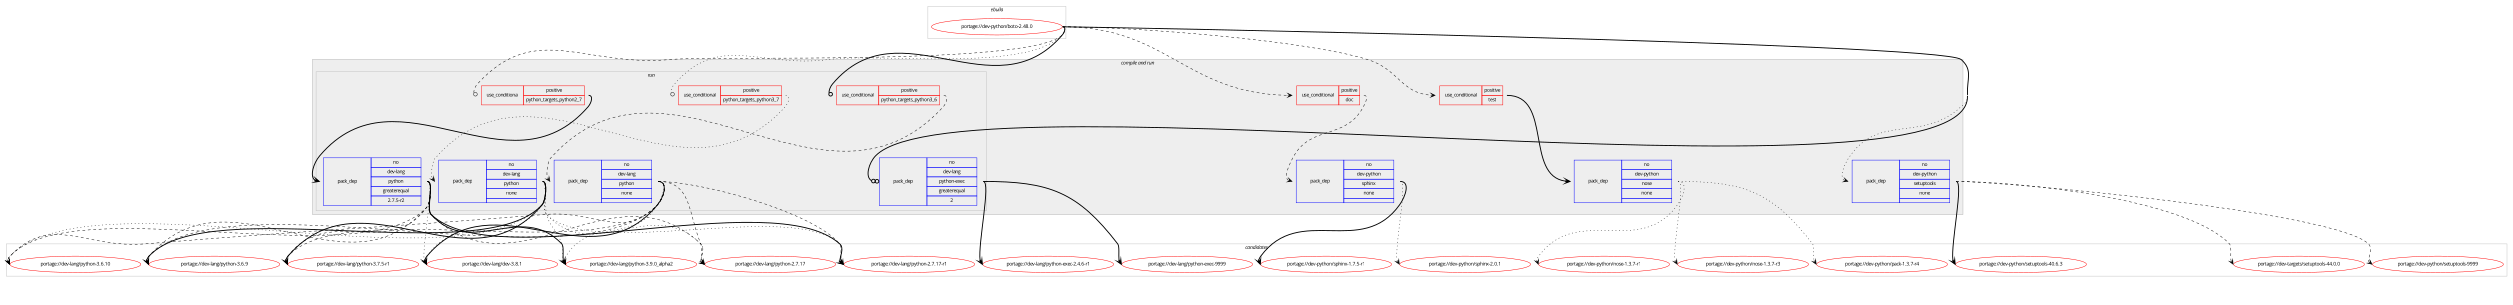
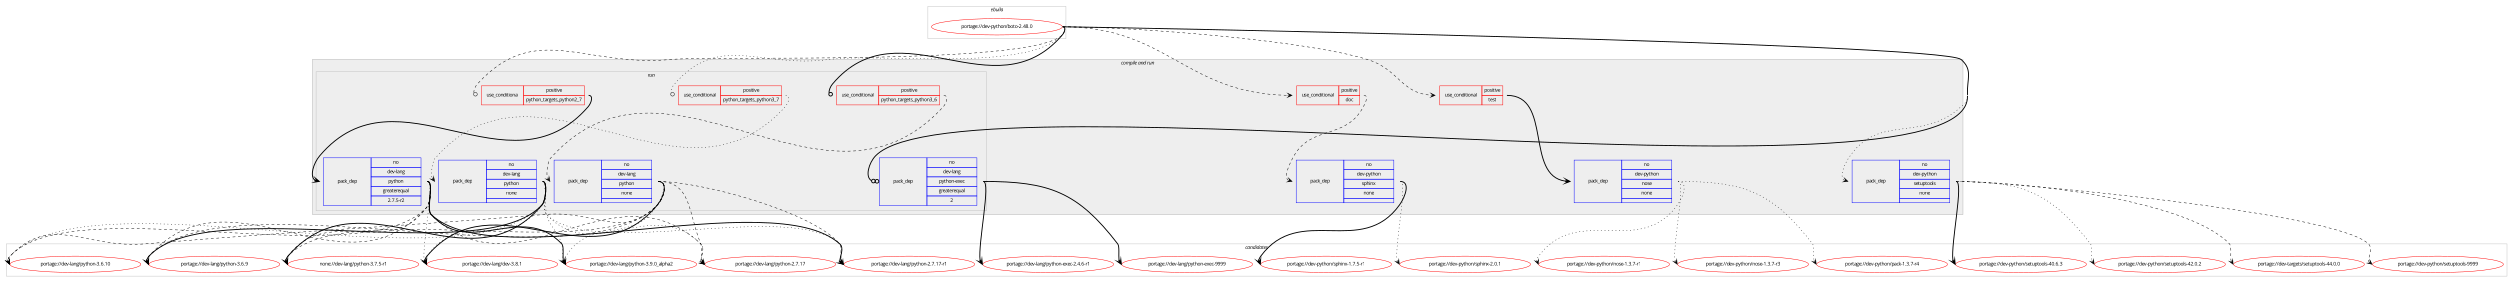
  digraph {
    compound=true
    concentrate=true
    fontname="Open Sans"
    fontsize=10
    newrank=true
    rankdir=TB
    ranksep=1.5
    node [color=red fontname="Open Sans" fontsize=10]
    edge [arrowhead=vee fontname="Open Sans" headport=w style=dashed tailport=e weight=100]
    n1 [label="portage://dev-python/boto-2.48.0" width=4]
    n2 [color=blue label=<<TABLE BORDER="0" CELLBORDER="1" CELLSPACING="0" CELLPADDING="4" WIDTH="220"><TR><TD ROWSPAN="6" CELLPADDING="30">pack_dep</TD></TR><TR><TD WIDTH="110">no</TD></TR><TR><TD>dev-python</TD></TR><TR><TD>sphinx</TD></TR><TR><TD>none</TD></TR><TR><TD></TD></TR></TABLE>> shape=none]
    n3 [label=<<TABLE BORDER="0" CELLBORDER="1" CELLSPACING="0" CELLPADDING="4"><TR><TD ROWSPAN="3" CELLPADDING="10">use_conditional</TD></TR><TR><TD>positive</TD></TR><TR><TD>doc</TD></TR></TABLE>> shape=none]
    n4 [color=blue label=<<TABLE BORDER="0" CELLBORDER="1" CELLSPACING="0" CELLPADDING="4" WIDTH="220"><TR><TD ROWSPAN="6" CELLPADDING="30">pack_dep</TD></TR><TR><TD WIDTH="110">no</TD></TR><TR><TD>dev-python</TD></TR><TR><TD>nose</TD></TR><TR><TD>none</TD></TR><TR><TD></TD></TR></TABLE>> shape=none]
    n5 [label=<<TABLE BORDER="0" CELLBORDER="1" CELLSPACING="0" CELLPADDING="4"><TR><TD ROWSPAN="3" CELLPADDING="10">use_conditional</TD></TR><TR><TD>positive</TD></TR><TR><TD>test</TD></TR></TABLE>> shape=none]
    n6 [color=blue label=<<TABLE BORDER="0" CELLBORDER="1" CELLSPACING="0" CELLPADDING="4" WIDTH="220"><TR><TD ROWSPAN="6" CELLPADDING="30">pack_dep</TD></TR><TR><TD WIDTH="110">no</TD></TR><TR><TD>dev-python</TD></TR><TR><TD>setuptools</TD></TR><TR><TD>none</TD></TR><TR><TD></TD></TR></TABLE>> shape=none]
    n7 [color=blue label=<<TABLE BORDER="0" CELLBORDER="1" CELLSPACING="0" CELLPADDING="4" WIDTH="220"><TR><TD ROWSPAN="6" CELLPADDING="30">pack_dep</TD></TR><TR><TD WIDTH="110">no</TD></TR><TR><TD>dev-lang</TD></TR><TR><TD>python</TD></TR><TR><TD>greaterequal</TD></TR><TR><TD>2.7.5-r2</TD></TR></TABLE>> shape=none]
    n8 [label=<<TABLE BORDER="0" CELLBORDER="1" CELLSPACING="0" CELLPADDING="4"><TR><TD ROWSPAN="3" CELLPADDING="10">use_conditional</TD></TR><TR><TD>positive</TD></TR><TR><TD>python_targets_python2_7</TD></TR></TABLE>> shape=none]
    n9 [color=blue label=<<TABLE BORDER="0" CELLBORDER="1" CELLSPACING="0" CELLPADDING="4" WIDTH="220"><TR><TD ROWSPAN="6" CELLPADDING="30">pack_dep</TD></TR><TR><TD WIDTH="110">no</TD></TR><TR><TD>dev-lang</TD></TR><TR><TD>python</TD></TR><TR><TD>none</TD></TR><TR><TD></TD></TR></TABLE>> shape=none]
    n10 [label=<<TABLE BORDER="0" CELLBORDER="1" CELLSPACING="0" CELLPADDING="4"><TR><TD ROWSPAN="3" CELLPADDING="10">use_conditional</TD></TR><TR><TD>positive</TD></TR><TR><TD>python_targets_python3_6</TD></TR></TABLE>> shape=none]
    n11 [color=blue label=<<TABLE BORDER="0" CELLBORDER="1" CELLSPACING="0" CELLPADDING="4" WIDTH="220"><TR><TD ROWSPAN="6" CELLPADDING="30">pack_dep</TD></TR><TR><TD WIDTH="110">no</TD></TR><TR><TD>dev-lang</TD></TR><TR><TD>python</TD></TR><TR><TD>none</TD></TR><TR><TD></TD></TR></TABLE>> shape=none]
    n12 [label=<<TABLE BORDER="0" CELLBORDER="1" CELLSPACING="0" CELLPADDING="4"><TR><TD ROWSPAN="3" CELLPADDING="10">use_conditional</TD></TR><TR><TD>positive</TD></TR><TR><TD>python_targets_python3_7</TD></TR></TABLE>> shape=none]
    n13 [color=blue label=<<TABLE BORDER="0" CELLBORDER="1" CELLSPACING="0" CELLPADDING="4" WIDTH="220"><TR><TD ROWSPAN="6" CELLPADDING="30">pack_dep</TD></TR><TR><TD WIDTH="110">no</TD></TR><TR><TD>dev-lang</TD></TR><TR><TD>python-exec</TD></TR><TR><TD>greaterequal</TD></TR><TR><TD>2</TD></TR></TABLE>> shape=none]
    n14 [label="portage://dev-python/sphinx-2.0.1" width=4]
    n15 [label="portage://dev-python/sphinx-1.7.5-r1" width=4]
    n16 [label="portage://dev-python/pack-1.3.7-r4" width=4]
    n17 [label="portage://dev-python/nose-1.3.7-r3" width=4]
    n18 [label="portage://dev-python/nose-1.3.7-r1" width=4]
    n19 [label="portage://dev-python/setuptools-9999" width=4]
    n20 [label="portage://dev-targets/setuptools-44.0.0" width=4]
+   n21 [label="portage://dev-python/setuptools-42.0.2" width=4]
    n22 [label="portage://dev-python/setuptools-40.6.3" width=4]
    n23 [label="portage://dev-lang/python-3.9.0_alpha2" width=4]
    n24 [label="portage://dev-lang/dev-3.8.1" width=4]
-   n25 [label="portage://dev-lang/python-3.7.5-r1" width=4]
+   n25 [label="none://dev-lang/python-3.7.5-r1" width=4]
    n26 [label="portage://dev-lang/python-3.6.9" width=4]
    n27 [label="portage://dev-lang/python-3.6.10" width=4]
    n28 [label="portage://dev-lang/python-2.7.17-r1" width=4]
    n29 [label="portage://dev-lang/python-2.7.17" width=4]
    n30 [label="portage://dev-lang/python-exec-9999" width=4]
    n31 [label="portage://dev-lang/python-exec-2.4.6-r1" width=4]
    subgraph cluster_1 {
      color=gray
      label=<<i>ebuild</i>>
      rank=same
      n1
    }
    subgraph cluster_2 {
      color=gray
      label=<<i>dependencies</i>>
      subgraph cluster_3 {
        color=gray
        fillcolor="#eeeeee"
        label=<<i>compile</i>>
        style=filled
        subgraph sub_4 {
          color=gray
          fillcolor="#eeeeee"
          label=<<i>compile</i>>
          style=filled
          n3
          subgraph sub_5 {
            color=gray
            fillcolor="#eeeeee"
            label=<<i>compile</i>>
            style=filled
            n2
          }
        }
        subgraph sub_6 {
          color=gray
          fillcolor="#eeeeee"
          label=<<i>compile</i>>
          style=filled
          n5
          subgraph sub_7 {
            color=gray
            fillcolor="#eeeeee"
            label=<<i>compile</i>>
            style=filled
            n4
          }
        }
        subgraph sub_8 {
          color=gray
          fillcolor="#eeeeee"
          label=<<i>compile</i>>
          style=filled
          n6
        }
      }
      subgraph cluster_9 {
        color=gray
        fillcolor="#eeeeee"
        label=<<i>compile and run</i>>
        style=filled
      }
      subgraph cluster_10 {
        color=gray
        fillcolor="#eeeeee"
        label=<<i>run</i>>
        style=filled
        subgraph sub_11 {
          color=gray
          fillcolor="#eeeeee"
          label=<<i>run</i>>
          style=filled
          n8
          subgraph sub_12 {
            color=gray
            fillcolor="#eeeeee"
            label=<<i>run</i>>
            style=filled
            n7
          }
        }
        subgraph sub_13 {
          color=gray
          fillcolor="#eeeeee"
          label=<<i>run</i>>
          style=filled
          n10
          subgraph sub_14 {
            color=gray
            fillcolor="#eeeeee"
            label=<<i>run</i>>
            style=filled
            n9
          }
        }
        subgraph sub_15 {
          color=gray
          fillcolor="#eeeeee"
          label=<<i>run</i>>
          style=filled
          n12
          subgraph sub_16 {
            color=gray
            fillcolor="#eeeeee"
            label=<<i>run</i>>
            style=filled
            n11
          }
        }
        subgraph sub_17 {
          color=gray
          fillcolor="#eeeeee"
          label=<<i>run</i>>
          style=filled
          n13
        }
      }
    }
    subgraph cluster_18 {
      color=gray
      label=<<i>candidates</i>>
      rank=same
      subgraph sub_19 {
        color=black
        label=<<i>candidates</i>>
        nodesep=1
        rank=same
        n14
        n15
      }
      subgraph sub_20 {
        color=black
        label=<<i>candidates</i>>
        nodesep=1
        rank=same
        n16
        n17
        n18
      }
      subgraph sub_21 {
        color=black
        label=<<i>candidates</i>>
        nodesep=1
        rank=same
        n19
        n20
+       n21
        n22
      }
      subgraph sub_22 {
        color=black
        label=<<i>candidates</i>>
        nodesep=1
        rank=same
        n23
        n24
        n25
        n26
        n27
        n28
        n29
      }
      subgraph sub_23 {
        color=black
        label=<<i>candidates</i>>
        nodesep=1
        rank=same
        n23
        n24
        n25
        n26
        n27
        n28
        n29
      }
      subgraph sub_24 {
        color=black
        label=<<i>candidates</i>>
        nodesep=1
        rank=same
        n23
        n24
        n25
        n26
        n27
        n28
        n29
      }
      subgraph sub_25 {
        color=black
        label=<<i>candidates</i>>
        nodesep=1
        rank=same
        n30
        n31
      }
    }
    n1 -> n3 [weight=20]
    n1 -> n5 [weight=20]
    n1 -> n6 [style=dotted weight=20]
    n1 -> n8 [arrowhead=odot weight=20]
    n1 -> n10 [arrowhead=odot style=bold weight=20]
    n1 -> n12 [arrowhead=odot style=dotted weight=20]
    n1 -> n13 [arrowhead=odot style=bold weight=20]
    n2 -> n14 [style=dotted]
    n2 -> n15 [style=bold]
    n3 -> n2 [weight=20]
    n4 -> n16 [style=dotted]
    n4 -> n17 [style=dotted]
    n4 -> n18 [style=dotted]
    n5 -> n4 [style=bold weight=20]
    n6 -> n19
    n6 -> n20
+   n6 -> n21 [style=dotted]
    n6 -> n22 [style=bold]
    n7 -> n23 [style=bold]
    n7 -> n24 [style=dotted]
    n7 -> n25
    n7 -> n26
    n7 -> n27
    n7 -> n28 [style=bold]
    n7 -> n29
    n8 -> n7 [style=bold weight=20]
    n9 -> n23 [style=dotted]
    n9 -> n24 [style=bold]
    n9 -> n25
    n9 -> n26
    n9 -> n27
    n9 -> n28
    n9 -> n29
    n10 -> n9 [weight=20]
    n11 -> n23 [style=dotted]
    n11 -> n24 [style=dotted]
    n11 -> n25 [style=bold]
    n11 -> n26 [style=bold]
    n11 -> n27 [style=dotted]
    n11 -> n28 [style=dotted]
    n11 -> n29 [style=dotted]
    n12 -> n11 [style=dotted weight=20]
    n13 -> n30 [style=bold]
    n13 -> n31 [style=bold]
  }
